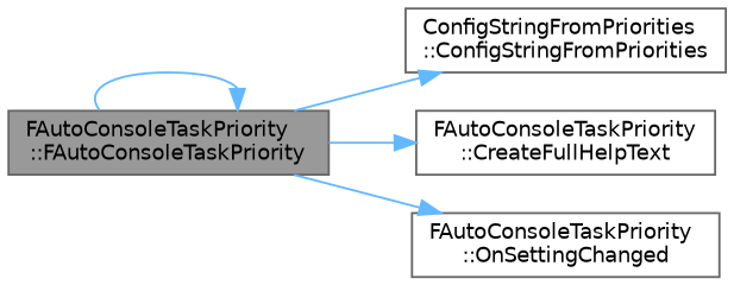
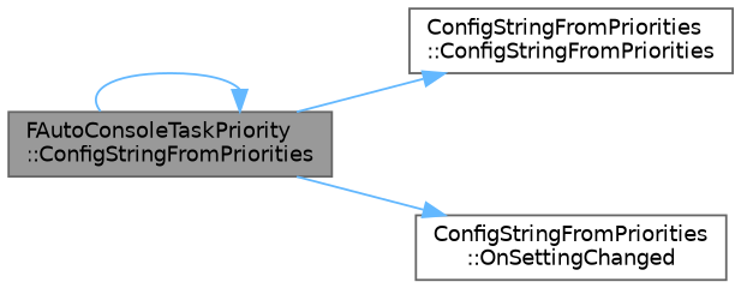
  digraph {
    rankdir=LR
    node [color=grey40 fillcolor=white fontname=Helvetica fontsize=10 shape=box style=filled]
    edge [color=steelblue1 fontname=Helvetica fontsize=10 labelfontname=Helvetica labelfontsize=10 style=solid]
-   n1 [color=gray40 fillcolor=grey60 fontcolor=black height=0.2 label="FAutoConsoleTaskPriority\l::FAutoConsoleTaskPriority" width=0.4]
+   n1 [color=gray40 fillcolor=grey60 fontcolor=black height=0.2 label="FAutoConsoleTaskPriority\l::ConfigStringFromPriorities" width=0.4]
    n2 [height=0.2 label="ConfigStringFromPriorities\l::ConfigStringFromPriorities" width=0.4]
-   n3 [height=0.2 label="FAutoConsoleTaskPriority\l::CreateFullHelpText" width=0.4]
-   n4 [height=0.2 label="FAutoConsoleTaskPriority\l::OnSettingChanged" width=0.4]
+   n4 [height=0.2 label="ConfigStringFromPriorities\l::OnSettingChanged" width=0.4]
    n1 -> n1
    n1 -> n2
-   n1 -> n3
    n1 -> n4
  }
